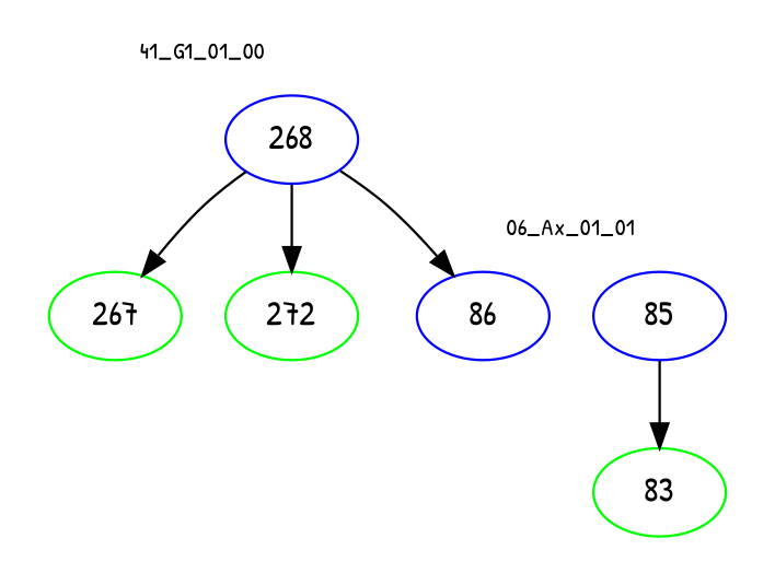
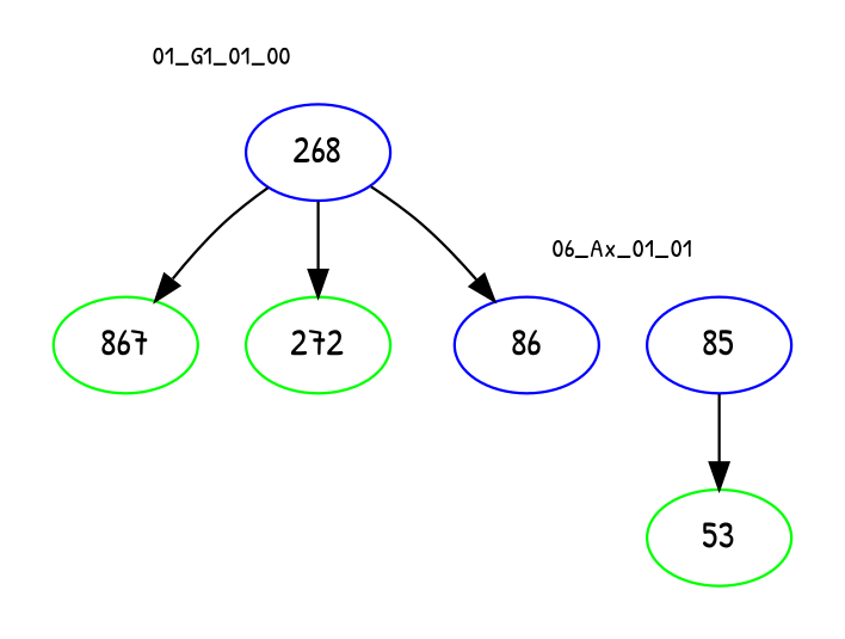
  digraph {
    fontname="Patrick Hand"
    node [color=blue fontname="Patrick Hand"]
    edge [color=black fontname="Patrick Hand"]
    n1 [label=85]
-   n2 [color=green label=83]
+   n2 [color=green label=53]
    n3 [label=86]
    n4 [label=268]
-   n5 [color=green label=267]
+   n5 [color=green label=867]
    n6 [color=green label=272]
    subgraph cluster_1 {
      color=white
      fontsize=10
      label="06_Ax_01_01"
      n1
      n2
      n3
    }
    subgraph cluster_2 {
      color=white
      fontsize=10
-     label="41_G1_01_00"
+     label="01_G1_01_00"
      n4
      n5
      n6
    }
    n1 -> n2
    n4 -> n3
    n4 -> n5
    n4 -> n6
  }
